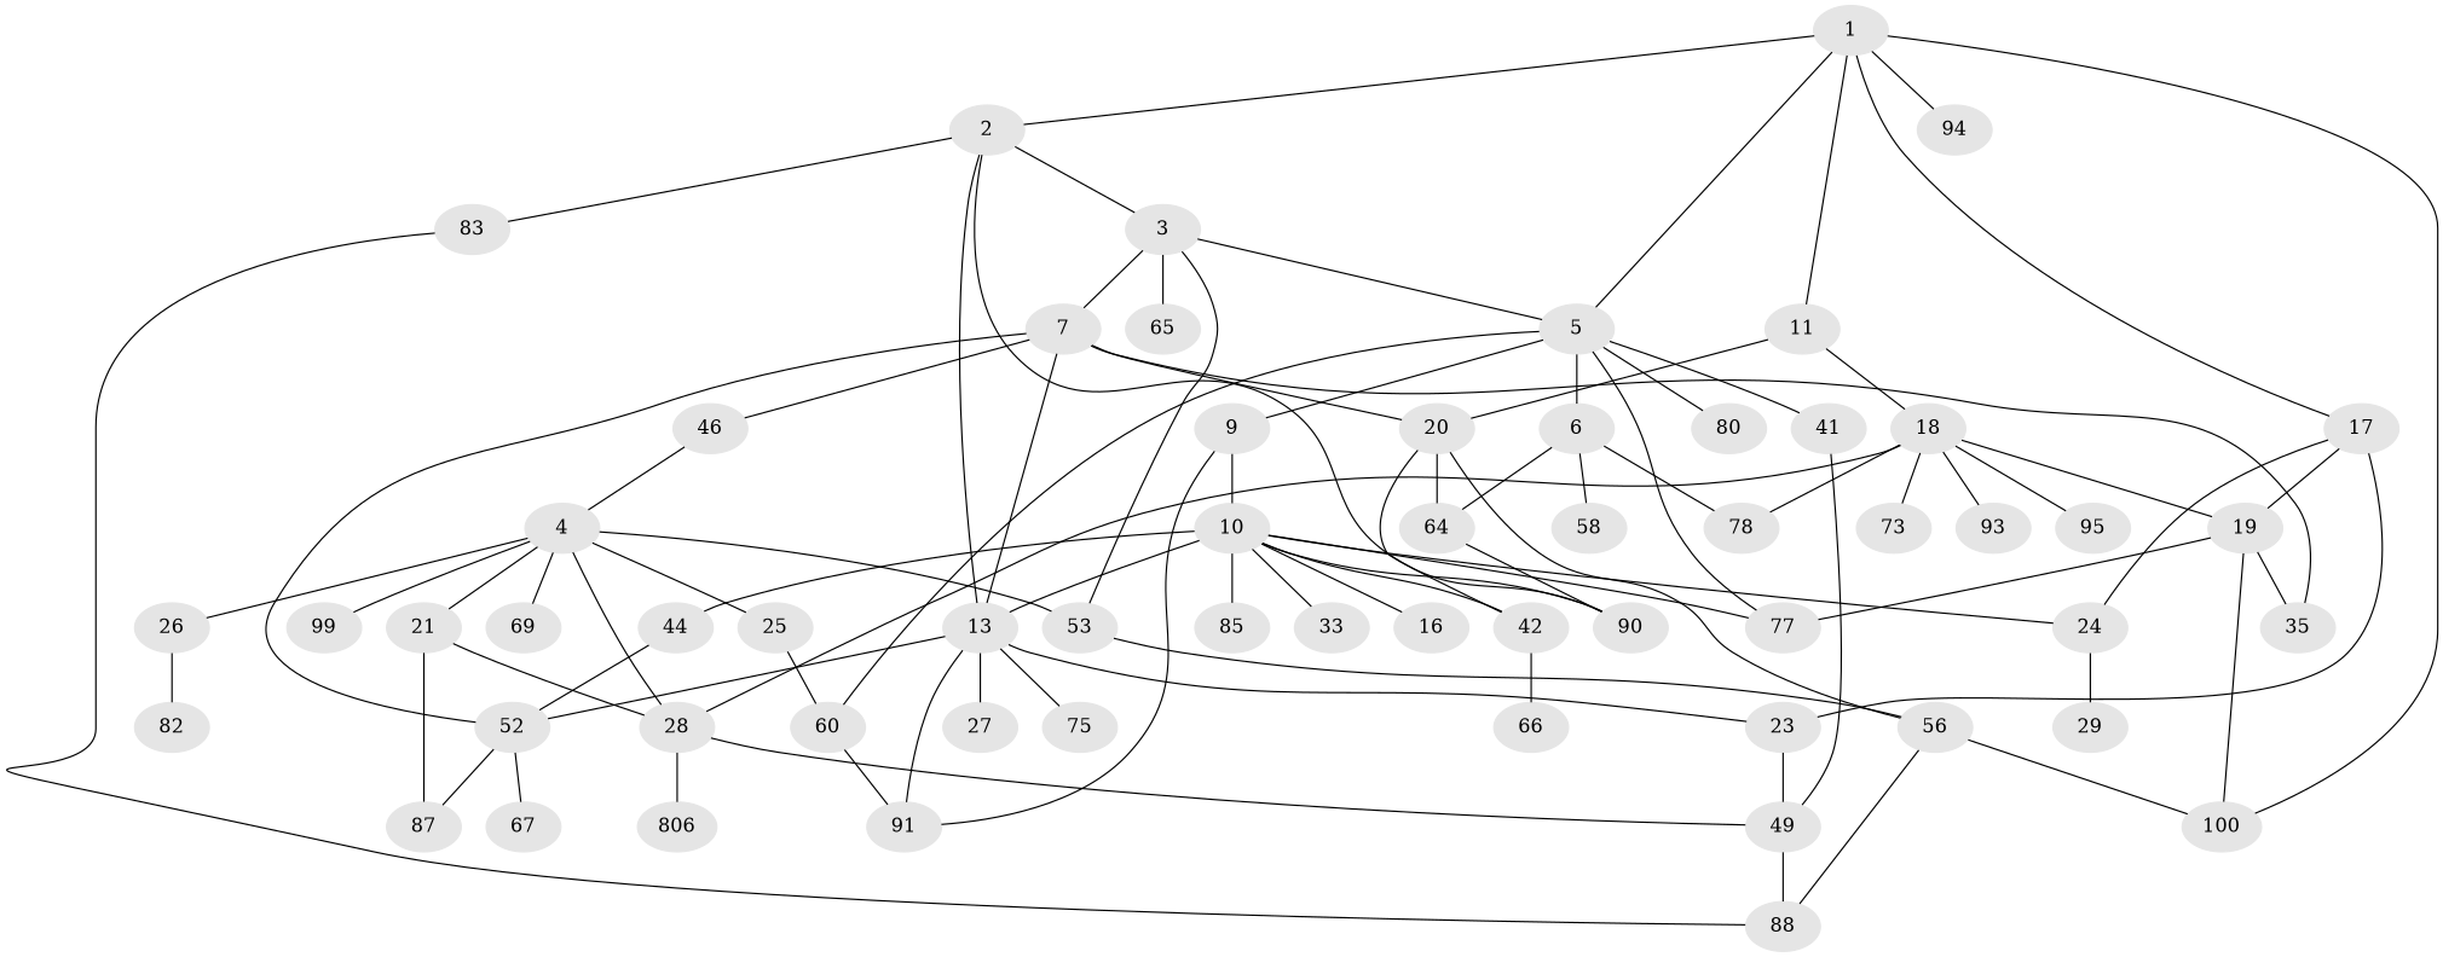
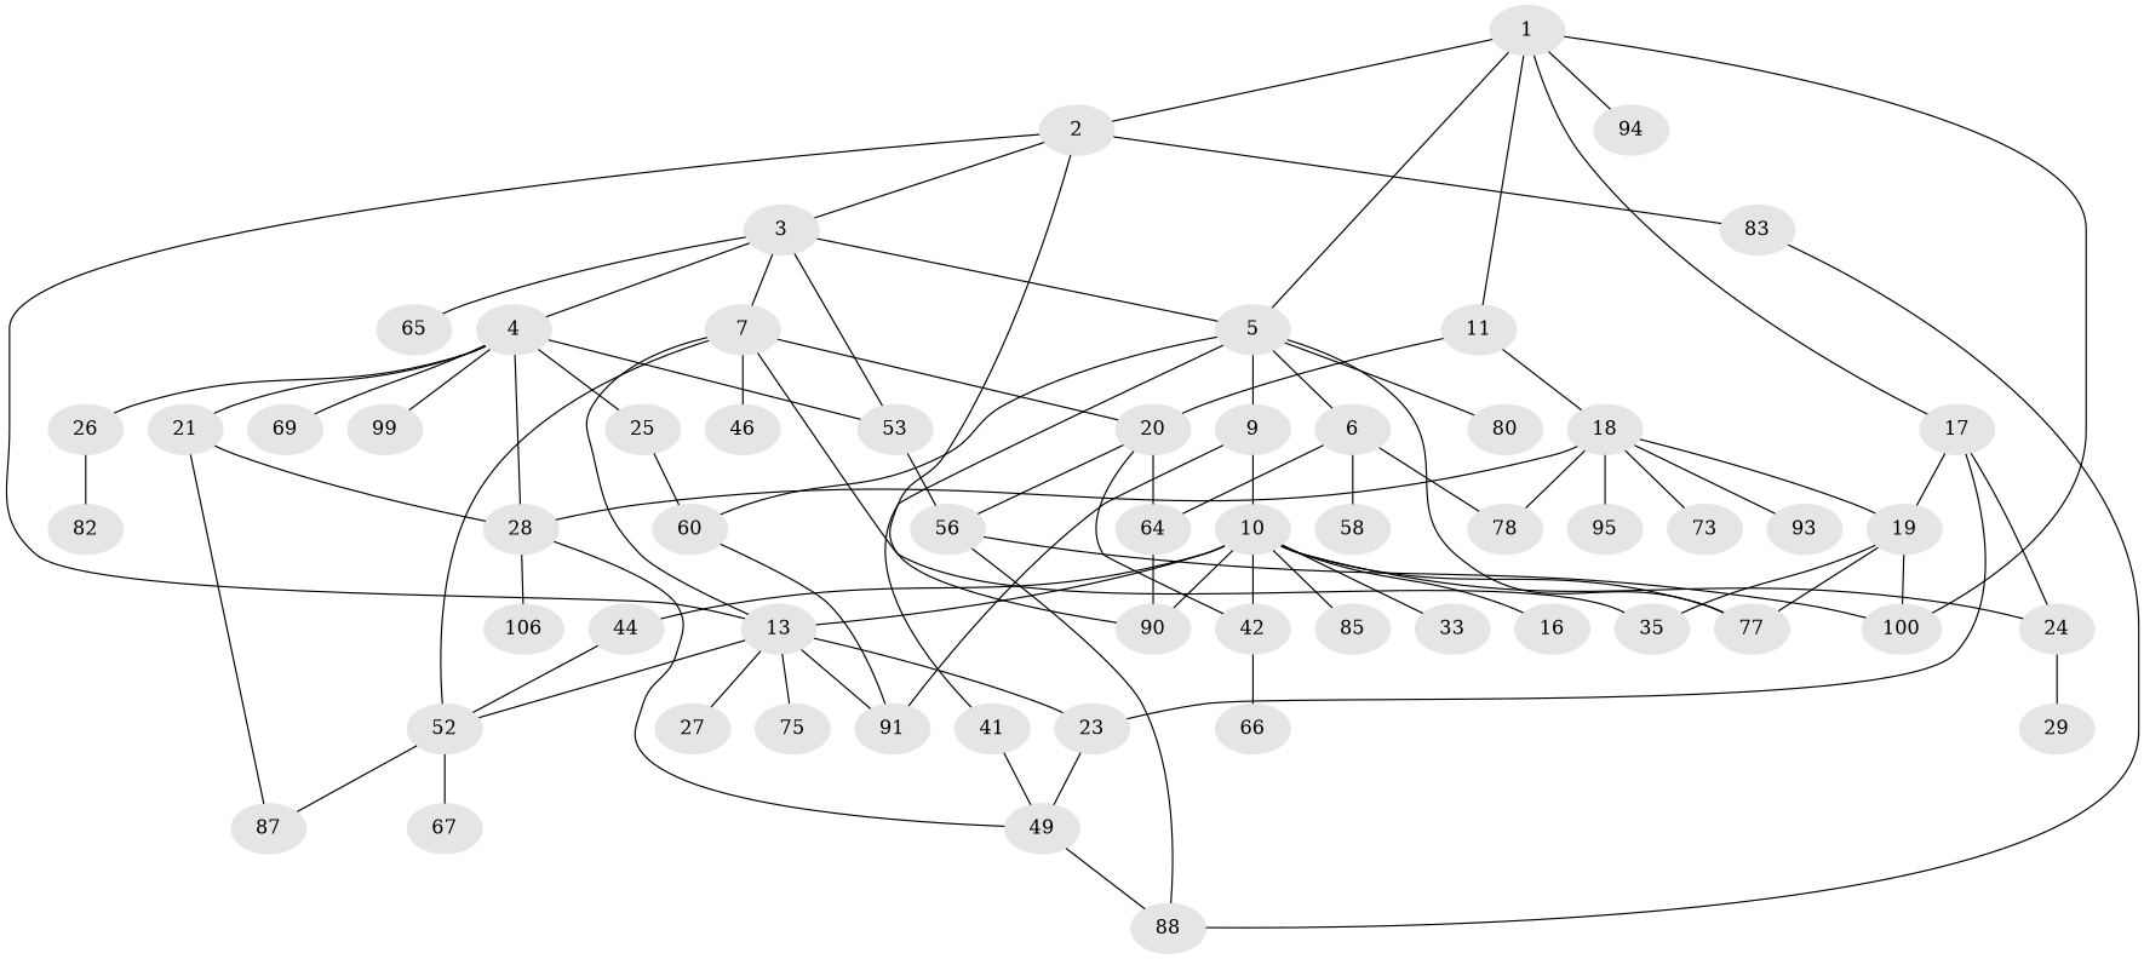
  graph {
    node [color=gray90 style=filled]
    2 [super="+110"]
    3
    13 [super="+63+15+14"]
    n4 [label=83]
    90
    1
    5 [super="+54+68+22"]
    11 [super="+92"]
    17
    94
    100 [super="+109"]
    6
    9 [super="+61"]
    41
    60 [super="+84"]
    77 [super="+101"]
    80
    20 [super="+32"]
    18 [super="+83+62"]
    24
    23 [super="+59"]
    19 [super="+86+51"]
    4 [super="+50+8"]
    7 [super="+30"]
    53 [super="+89"]
    65
    52 [super="+70"]
    91 [super="+113"]
    27
    75 [super="+103"]
    88 [super="+98"]
    21
    25 [super="+34"]
    26 [super="+55"]
    28 [super="+45"]
    69
    99
    35
    46
    56 [super="+74"]
    87
    82 [super="+102"]
    49
-   106 [label=806]
+   106
    58
    64
    78 [super="+105"]
    10 [super="+39+38+12+36+112"]
    42 [super="+47+57"]
    67
    16
    33
    44 [super="+79+97"]
    85
    29
    66
    73
    93
    95 [super="+111"]
    2 -- 3
    2 -- 13
    2 -- n4
    2 -- 90
    3 -- 5
-   46 -- 4
+   3 -- 4
    3 -- 7
    3 -- 53
    3 -- 65
    13 -- 23
    13 -- 52
    13 -- 91
    13 -- 27
    13 -- 75
    n4 -- 88
    1 -- 2
    1 -- 5
    1 -- 11
    1 -- 17
    1 -- 94
    1 -- 100
    5 -- 6
    5 -- 9 [weight=2]
    5 -- 41
    5 -- 60
    5 -- 77
    5 -- 80
    11 -- 20
    11 -- 18
    17 -- 24
    17 -- 23 [weight=2]
    17 -- 19
    6 -- 58
    6 -- 64
    6 -- 78
    9 -- 91
    9 -- 10
    41 -- 49
    60 -- 91
    20 -- 56
    20 -- 64
    20 -- 42
    18 -- 19
    18 -- 28
    18 -- 78
    18 -- 73
    18 -- 93
    18 -- 95
    24 -- 29
    23 -- 49
    19 -- 100
    19 -- 77
    19 -- 35
    4 -- 53
    4 -- 21
    4 -- 25
    4 -- 26
    4 -- 28
    4 -- 69
    4 -- 99
    7 -- 13
    7 -- 20
    7 -- 52 [weight=2]
    7 -- 35
    7 -- 46
    53 -- 56
    52 -- 87
    52 -- 67
    21 -- 28
    21 -- 87
    25 -- 60
    26 -- 82
    28 -- 49
    28 -- 106
    56 -- 100
    56 -- 88
    49 -- 88
    64 -- 90
    10 -- 13
    10 -- 90
    10 -- 77
    10 -- 24
    10 -- 42
    10 -- 16
    10 -- 33
    10 -- 44 [weight=3]
    10 -- 85
    42 -- 66
    44 -- 52
  }
